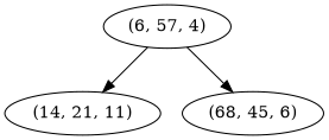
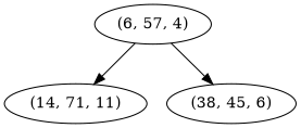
  digraph {
    n1 [label="(6, 57, 4)"]
-   "(14, 21, 11)"
-   "(38, 45, 6)" [label="(68, 45, 6)"]
+   "(14, 21, 11)" [label="(14, 71, 11)"]
+   "(38, 45, 6)"
    n1 -> "(14, 21, 11)"
    n1 -> "(38, 45, 6)"
  }
